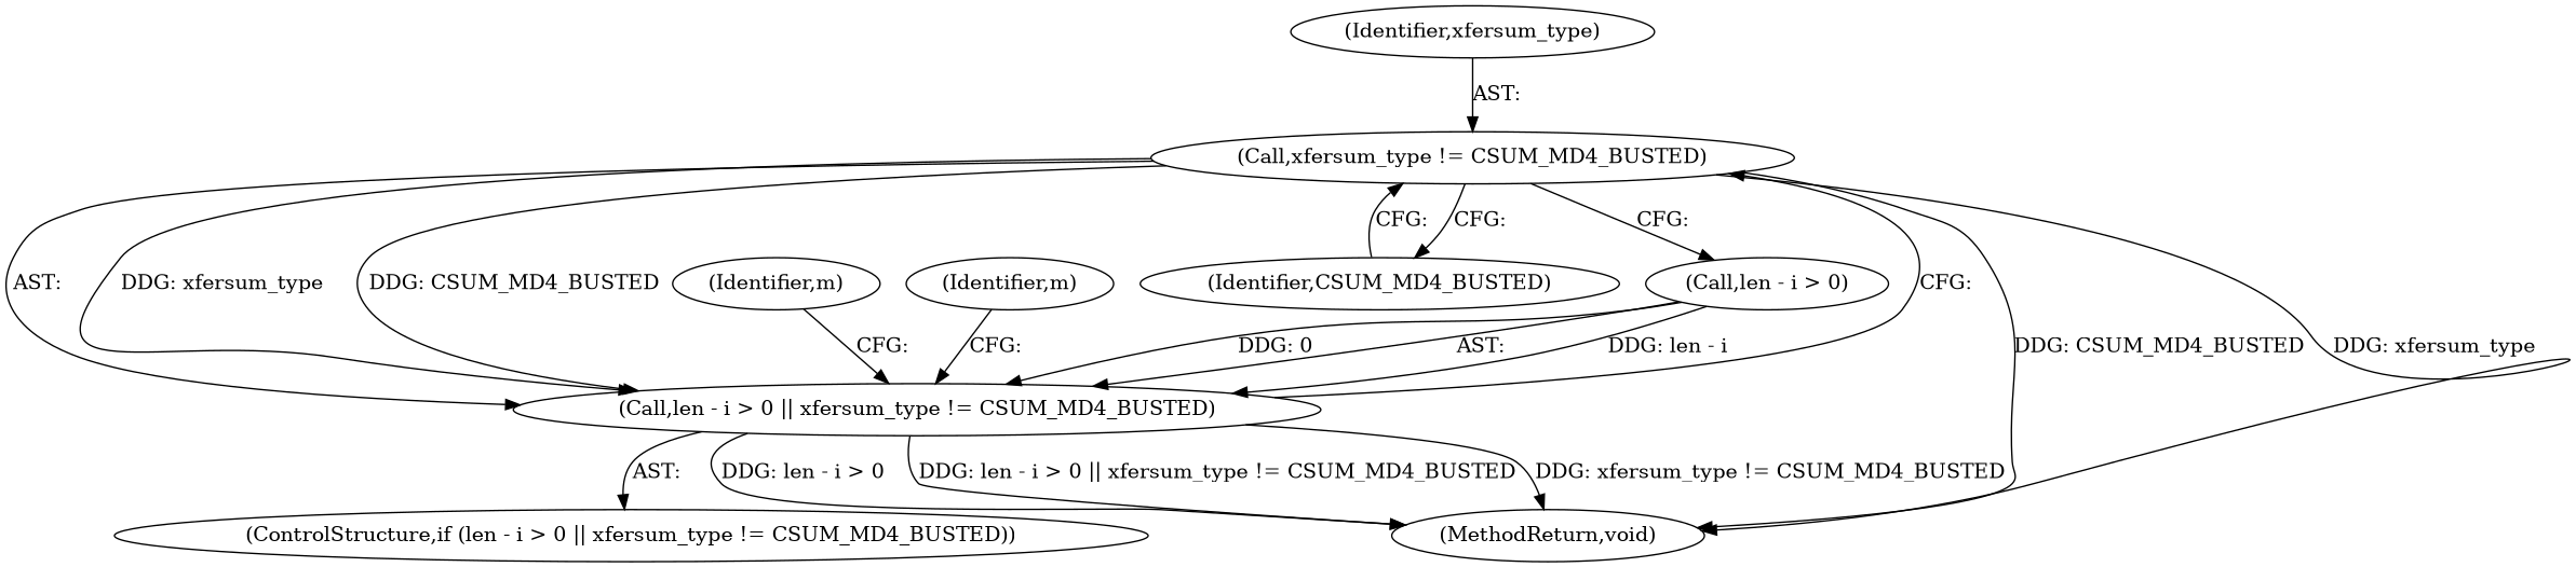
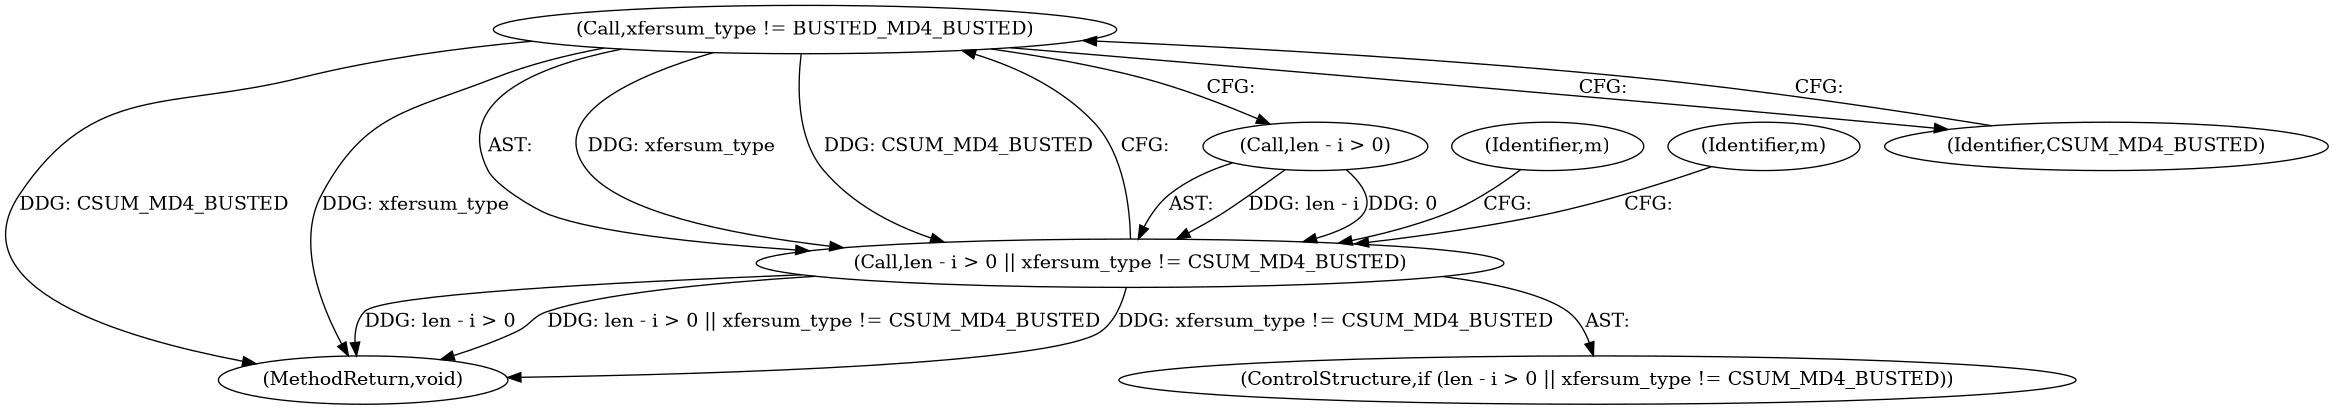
  digraph {
-   n1 [label="(Call,xfersum_type != CSUM_MD4_BUSTED)"]
+   n1 [label="(Call,xfersum_type != BUSTED_MD4_BUSTED)"]
    n2 [label="(Call,len - i > 0 || xfersum_type != CSUM_MD4_BUSTED)"]
    n3 [label="(Identifier,CSUM_MD4_BUSTED)"]
    n4 [label="(MethodReturn,void)"]
    n5 [label="(Call,len - i > 0)"]
    n6 [label="(ControlStructure,if (len - i > 0 || xfersum_type != CSUM_MD4_BUSTED))"]
    n7 [label="(Identifier,m)"]
-   n8 [label="(Identifier,xfersum_type)"]
    n9 [label="(Identifier,m)"]
    n1 -> n2 [label="AST: "]
    n1 -> n2 [label="DDG: xfersum_type"]
    n1 -> n2 [label="DDG: CSUM_MD4_BUSTED"]
    n1 -> n3 [label="CFG: "]
    n1 -> n4 [label="DDG: CSUM_MD4_BUSTED"]
    n1 -> n4 [label="DDG: xfersum_type"]
    n1 -> n5 [label="CFG: "]
    n2 -> n1 [label="CFG: "]
    n2 -> n4 [label="DDG: len - i > 0"]
    n2 -> n4 [label="DDG: len - i > 0 || xfersum_type != CSUM_MD4_BUSTED"]
    n2 -> n4 [label="DDG: xfersum_type != CSUM_MD4_BUSTED"]
    n2 -> n6 [label="AST: "]
    n3 -> n1 [label="CFG: "]
    n5 -> n2 [label="AST: "]
    n5 -> n2 [label="DDG: len - i"]
    n5 -> n2 [label="DDG: 0"]
    n7 -> n2 [label="CFG: "]
-   n8 -> n1 [label="AST: "]
    n9 -> n2 [label="CFG: "]
  }
